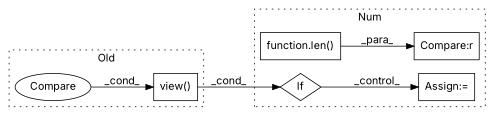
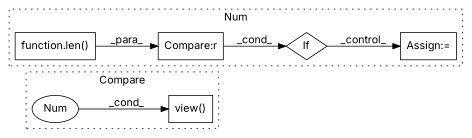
  digraph {
    fontname=Inter
    rankdir=LR
    node [a=75 fontname=Inter l=3 shape=box]
    edge [fontname=Inter]
    n1 [l="11,1" label="view()" s="3875,3906"]
-   n2 [a=76 l=2 label=Compare s=3904 shape=ellipse]
+   n2 [a=76 l=2 label=Num s=3904 shape=ellipse]
    n3 [l="4,1" label="function.len()" s="3921,3937"]
    n4 [a=40 l=21 label="Compare:r" s=3921]
    n5 [a=96 label=If s=3918 shape=diamond]
    n6 [a=68 label="Assign:=" s=4087]
    subgraph cluster_1 {
-     label=Old
+     label=Compare
      style=dotted
      n1
      n2
    }
    subgraph cluster_2 {
      label=Num
      style=dotted
      n3
      n4
      n5
      n6
    }
    n2 -> n1 [label=_cond_]
    n3 -> n4 [label=_para_]
-   n1 -> n5 [label=_cond_]
+   n4 -> n5 [label=_cond_]
    n5 -> n6 [label=_control_]
  }
